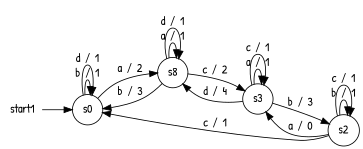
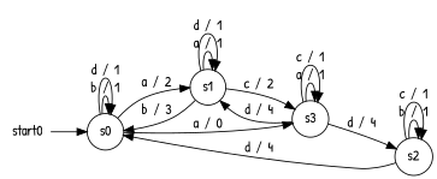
  digraph {
    fontname="Patrick Hand"
    rankdir=LR
    node [fontname="Patrick Hand" shape=circle]
    edge [fontname="Patrick Hand"]
    n1 [label=s0]
-   n2 [label=s8]
+   n2 [label=s1]
    n3 [label=s3]
    n4 [label=s2]
-   start0 [height=0 shape=none width=0 label=start1]
+   start0 [height=0 shape=none width=0]
    n1 -> n1 [label="b  /  1"]
    n1 -> n1 [label="d  /  1"]
    n1 -> n2 [label="a  /  2"]
    n2 -> n1 [label="b  /  3"]
    n2 -> n2 [label="a  /  1"]
    n2 -> n2 [label="d  /  1"]
    n2 -> n3 [label="c  /  2"]
    n3 -> n2 [label="d  /  4"]
    n3 -> n3 [label="a  /  1"]
    n3 -> n3 [label="c  /  1"]
-   n3 -> n4 [label="b  /  3"]
-   n4 -> n1 [label="c  /  1"]
-   n4 -> n3 [label="a  /  0"]
+   n3 -> n4 [label="d  /  4"]
+   n4 -> n1 [label="d  /  4"]
+   n1 -> n3 [label="a  /  0"]
    n4 -> n4 [label="b  /  1"]
    n4 -> n4 [label="c  /  1"]
    start0 -> n1
  }
